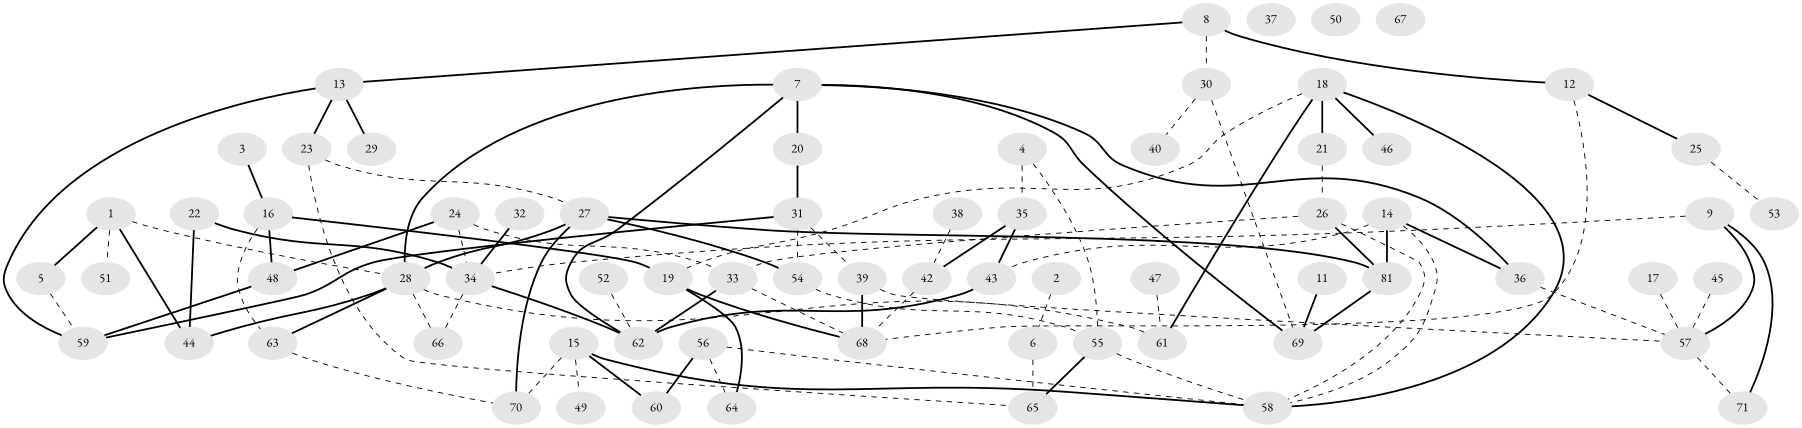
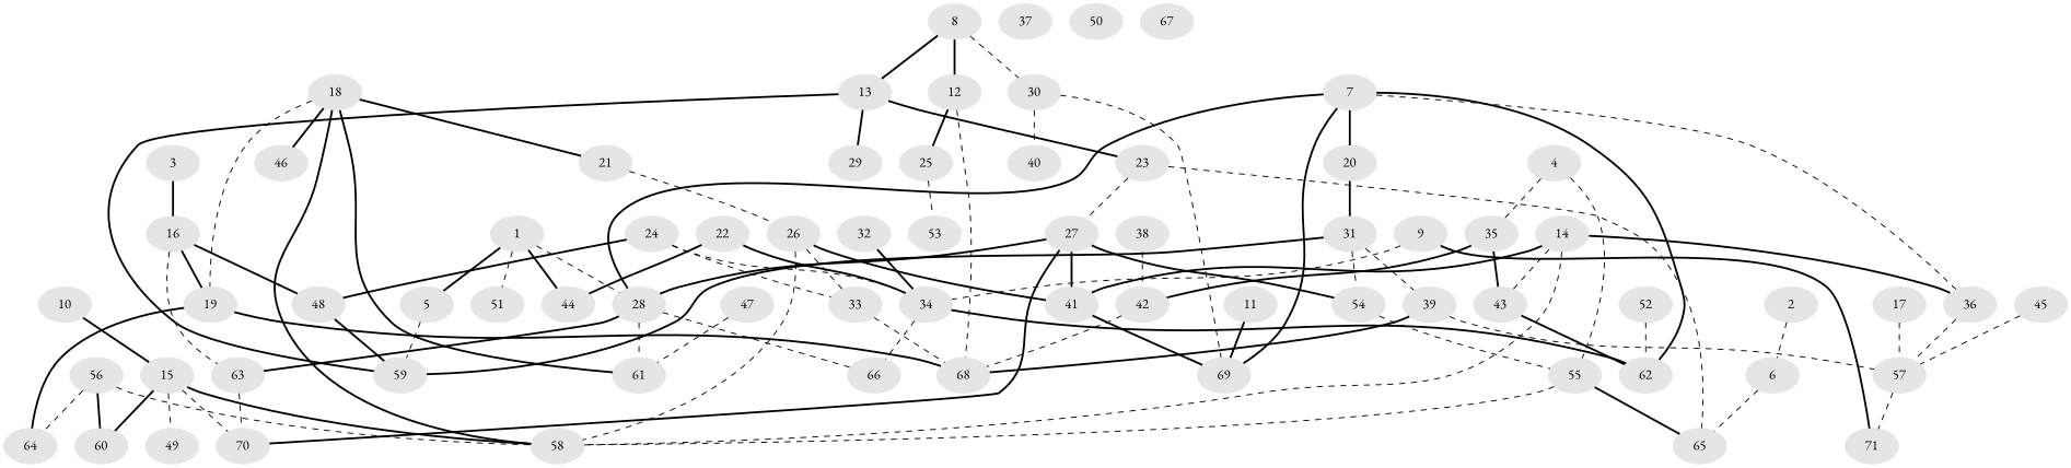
  graph {
    fontname="EB Garamond"
    node [color=gray90 fontname="EB Garamond" style=filled]
    edge [fontname="EB Garamond" style=bold]
    1
    5
    28
    44
    51
    59
    63
    61
    66
    2
    6
    65
    3
    16
    19
    48
    4
    35
    55
    43
    42
    58
    7
    20
    36
    62
    69
    31
    57
    8
    12
    13
    30
    25
    68
    23
    29
    40
    9
    34
    71
+   10
    15
    49
    60
    70
    11
    53
    27
    14
-   41 [label=81]
+   41
    64
    17
    18
    21
    46
    26
    54
    39
    33
    22
    24
    56
    32
    37
    38
    45
    47
    50
    52
    67
    1 -- 5
    1 -- 28 [style=dashed]
    1 -- 44
    1 -- 51 [style=dashed]
    5 -- 59 [style=dashed]
-   28 -- 44
    28 -- 63
    28 -- 61 [style=dashed]
    28 -- 66 [style=dashed]
    63 -- 70 [style=dashed]
    2 -- 6 [style=dashed]
    6 -- 65 [style=dashed]
    3 -- 16
    16 -- 63 [style=dashed]
    16 -- 19
    16 -- 48
    19 -- 68
    19 -- 64
    48 -- 59
    4 -- 35 [style=dashed]
    4 -- 55 [style=dashed]
    35 -- 43
    35 -- 42
    55 -- 65
    55 -- 58 [style=dashed]
    43 -- 62
    42 -- 68 [style=dashed]
    7 -- 28
    7 -- 20
-   7 -- 36
+   7 -- 36 [style=dashed]
    7 -- 62
    7 -- 69
    20 -- 31
    36 -- 57 [style=dashed]
    31 -- 59
    31 -- 54 [style=dashed]
    31 -- 39 [style=dashed]
    57 -- 71 [style=dashed]
    8 -- 12
    8 -- 13
    8 -- 30 [style=dashed]
    12 -- 25
    12 -- 68 [style=dashed]
    13 -- 59
    13 -- 23
    13 -- 29
    30 -- 69 [style=dashed]
    30 -- 40 [style=dashed]
    25 -- 53 [style=dashed]
    23 -- 65 [style=dashed]
    23 -- 27 [style=dashed]
-   9 -- 57
    9 -- 34 [style=dashed]
    9 -- 71
    34 -- 66 [style=dashed]
    34 -- 62
+   10 -- 15
    15 -- 58
    15 -- 49 [style=dashed]
    15 -- 60
    15 -- 70 [style=dashed]
    11 -- 69
    27 -- 28
    27 -- 70
    27 -- 41
    27 -- 54
    14 -- 43 [style=dashed]
    14 -- 58 [style=dashed]
    14 -- 36
    14 -- 41
    41 -- 69
    17 -- 57 [style=dashed]
    18 -- 61
    18 -- 19 [style=dashed]
    18 -- 58
    18 -- 21
    18 -- 46
    21 -- 26 [style=dashed]
    26 -- 58 [style=dashed]
    26 -- 41
    26 -- 33 [style=dashed]
    54 -- 55 [style=dashed]
    39 -- 57 [style=dashed]
    39 -- 68
-   33 -- 62
    33 -- 68 [style=dashed]
    22 -- 44
    22 -- 34
    24 -- 48
    24 -- 34 [style=dashed]
    24 -- 33 [style=dashed]
    56 -- 58 [style=dashed]
    56 -- 60
    56 -- 64 [style=dashed]
    32 -- 34
    38 -- 42 [style=dashed]
    45 -- 57 [style=dashed]
    47 -- 61 [style=dashed]
    52 -- 62 [style=dashed]
  }
